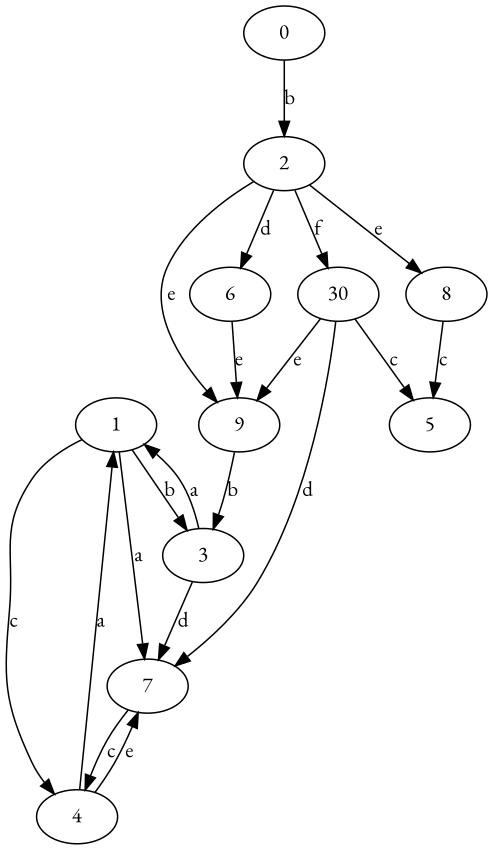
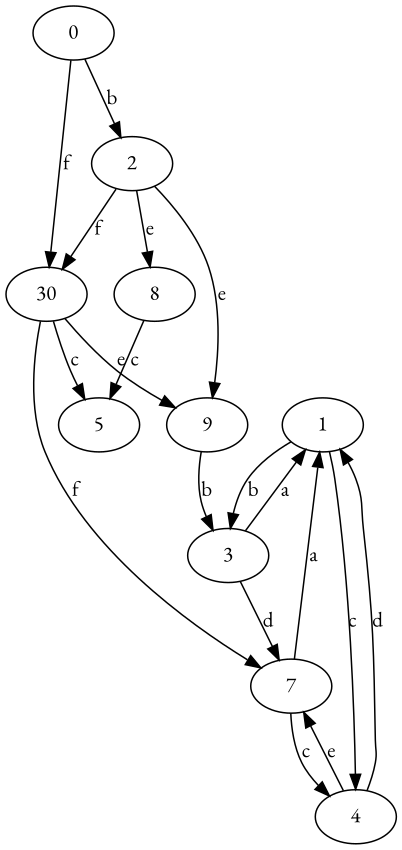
  strict digraph {
    fontname="EB Garamond"
    node [fontname="EB Garamond"]
    edge [fontname="EB Garamond"]
    1
    3
    4
    7
    2
-   6
    8
    9
    n9 [label=30]
    5
    0
    1 -> 3 [label=b]
    1 -> 4 [label=c]
    3 -> 1 [label=a]
    3 -> 7 [label=d]
-   4 -> 1 [label=a]
+   4 -> 1 [label=d]
    4 -> 7 [label=e]
-   1 -> 7 [label=a]
+   7 -> 1 [label=a]
    7 -> 4 [label=c]
-   2 -> 6 [label=d]
    2 -> 8 [label=e]
    2 -> 9 [label=e]
    2 -> n9 [label=f]
-   6 -> 9 [label=e]
    8 -> 5 [label=c]
    9 -> 3 [label=b]
-   n9 -> 7 [label=d]
+   n9 -> 7 [label=f]
    n9 -> 9 [label=e]
    n9 -> 5 [label=c]
    0 -> 2 [label=b]
+   0 -> n9 [label=f]
  }
